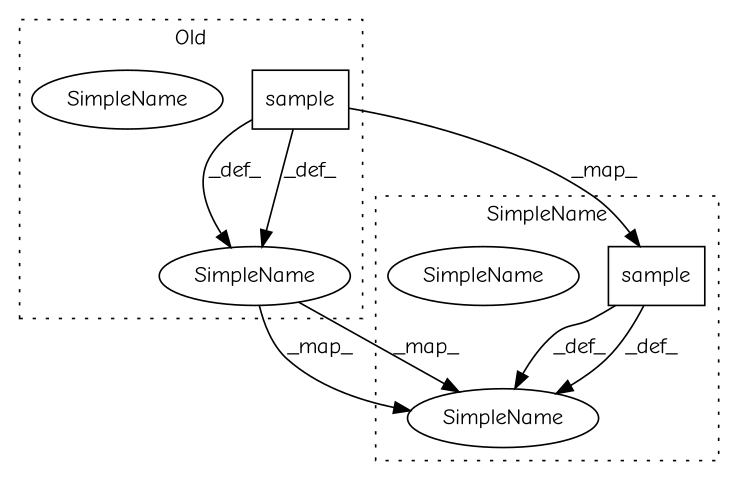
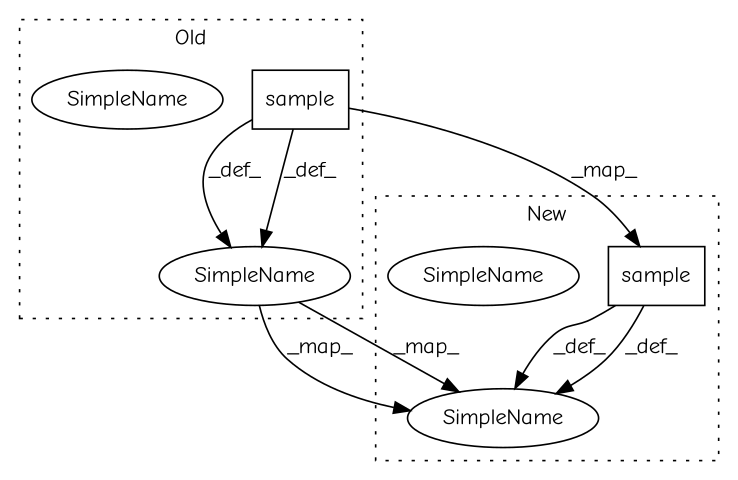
  digraph {
    fontname="Comic Neue"
    node [a=42 l=7 s=420 shape=ellipse fontname="Comic Neue"]
    edge [fontname="Comic Neue"]
    n1 [a=32 l="7,1" label=sample s="433,450" shape=box]
    n2 [label=SimpleName]
    n3 [label=SimpleName]
    n4 [a=32 l="7,1" label=sample s="381,398" shape=box]
    n5 [label=SimpleName s=351]
    n6 [label=SimpleName s=351]
    subgraph cluster_1 {
      label=Old
      style=dotted
      n1
      n2
      n3
    }
    subgraph cluster_2 {
-     label=SimpleName
+     label=New
      style=dotted
      n4
      n5
      n6
    }
    n1 -> n3 [label=_def_]
    n1 -> n3 [label=_def_]
    n1 -> n4 [label=_map_]
    n3 -> n6 [label=_map_]
    n3 -> n6 [label=_map_]
    n4 -> n6 [label=_def_]
    n4 -> n6 [label=_def_]
  }
